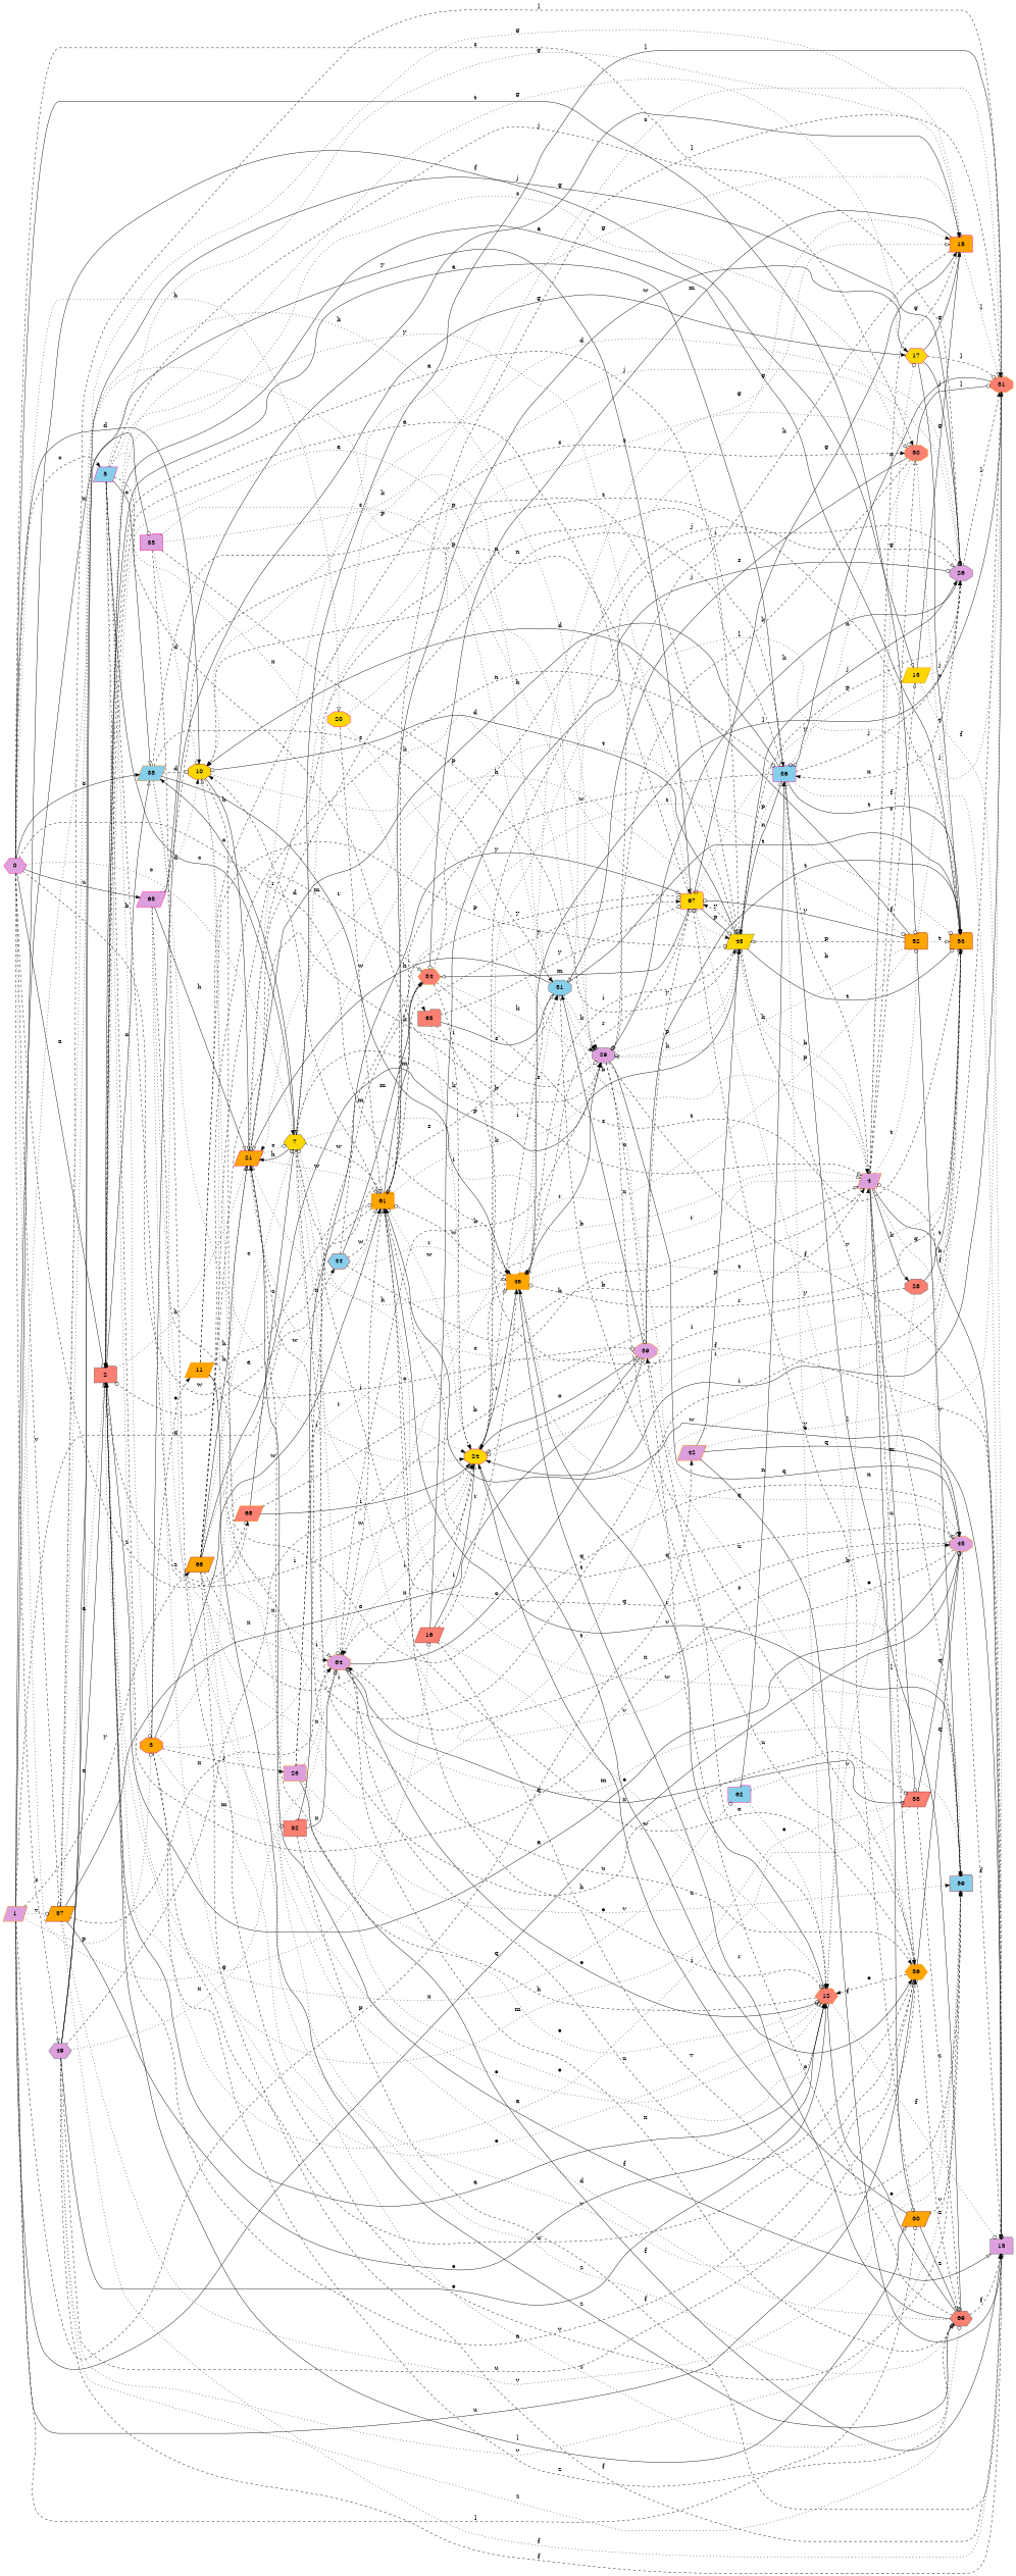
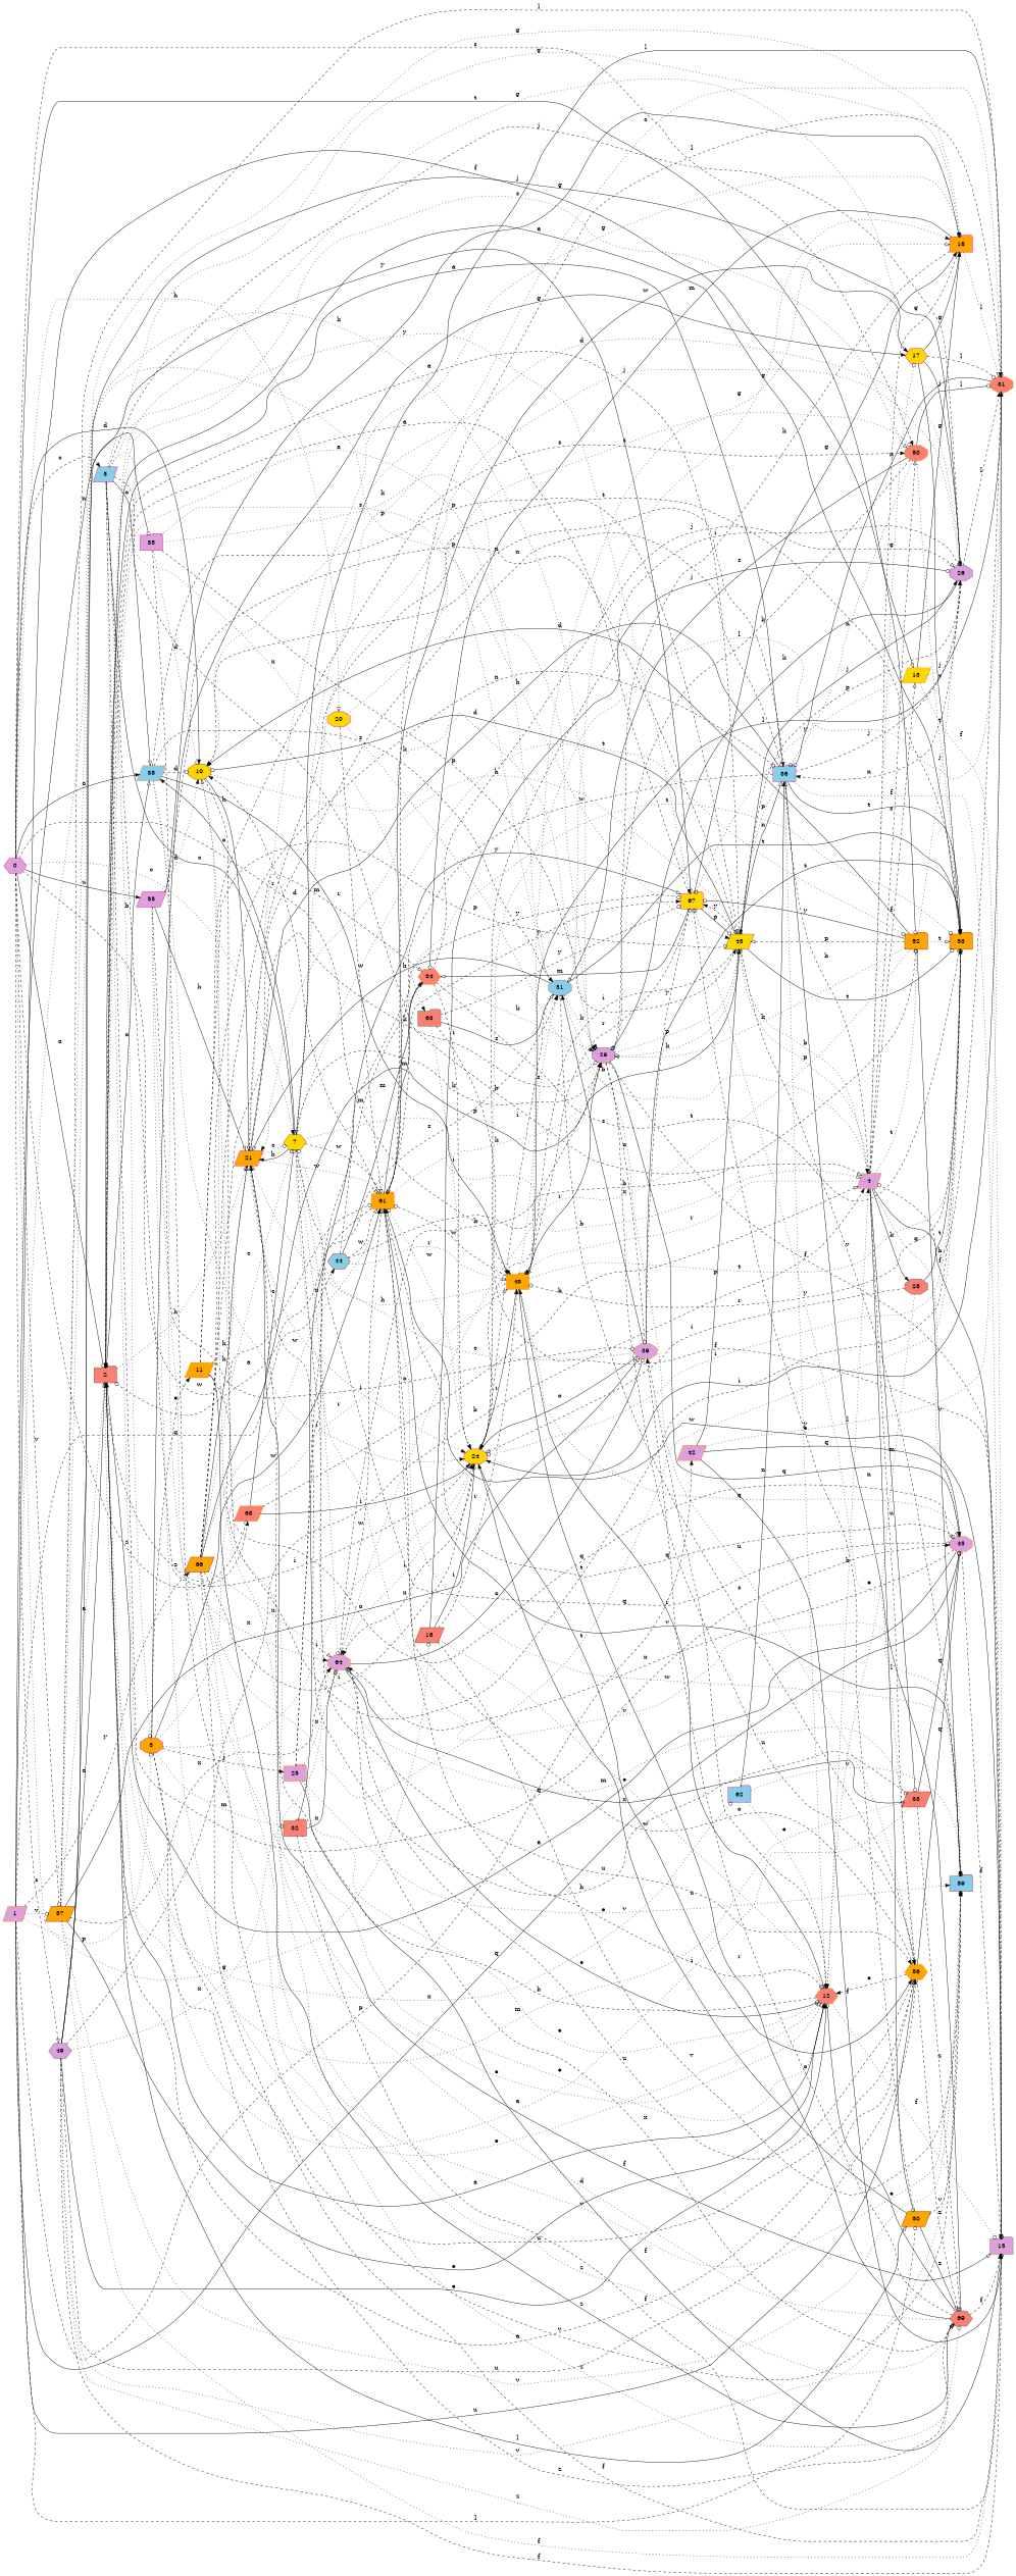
  strict digraph {
    rankdir=LR
    node [color=darkorange fillcolor=plum shape=parallelogram style=filled]
    edge [arrowhead=odot style=dashed]
    0 [color=deeppink shape=hexagon]
    2 [color=gray40 fillcolor=salmon shape=folder]
    5 [color=deeppink fillcolor=skyblue]
    7 [color=gray40 fillcolor=gold shape=hexagon]
    10 [color=brown fillcolor=gold shape=octagon]
    16 [color=brown fillcolor=salmon]
    20 [color=deeppink fillcolor=gold shape=octagon]
    38 [fillcolor=skyblue]
    48 [fillcolor=orange shape=folder]
    49 [color=gray40 shape=hexagon]
    50 [fillcolor=salmon shape=octagon]
    52 [color=brown fillcolor=orange shape=folder]
-   55 [color=deeppink label=65]
+   55 [color=deeppink]
    57 [color=brown fillcolor=orange]
    61 [fillcolor=orange shape=folder]
    68 [fillcolor=salmon]
    30 [color=brown fillcolor=orange]
    17 [color=deeppink fillcolor=gold shape=hexagon]
    21 [color=deeppink fillcolor=orange]
    62 [color=deeppink fillcolor=skyblue shape=folder]
    3 [color=deeppink fillcolor=orange shape=octagon]
    45 [shape=octagon]
    24 [color=deeppink fillcolor=gold shape=octagon]
    4
    18 [color=deeppink fillcolor=orange shape=folder]
    33 [color=brown fillcolor=salmon]
    26 [color=gray40 shape=octagon]
    63 [color=gray40 fillcolor=salmon shape=folder]
    67 [color=deeppink fillcolor=gold shape=folder]
    56 [fillcolor=orange shape=hexagon]
    29 [color=gray40 shape=octagon]
    31 [fillcolor=salmon shape=octagon]
    59 [color=brown fillcolor=skyblue shape=folder]
    64 [shape=octagon]
    69 [color=gray40 fillcolor=salmon shape=hexagon]
    36 [color=deeppink fillcolor=skyblue shape=folder]
    12 [fillcolor=salmon shape=hexagon]
    43 [color=gray40 fillcolor=gold]
    51 [color=gray40 fillcolor=skyblue shape=octagon]
    53 [color=brown fillcolor=orange shape=folder]
    15 [color=gray40 shape=folder]
    39 [shape=octagon]
    34 [fillcolor=salmon shape=hexagon]
    1
    13 [fillcolor=gold]
    35 [color=deeppink shape=folder]
    42
    44 [color=brown fillcolor=skyblue shape=hexagon]
    66 [color=brown fillcolor=orange]
    11 [fillcolor=orange]
    25 [shape=folder]
    32 [color=brown fillcolor=salmon shape=folder]
    28 [color=gray40 fillcolor=salmon shape=octagon]
    0 -> 2 [label=a style=solid]
    0 -> 5 [arrowhead=normal label=c]
    0 -> 7 [arrowhead=normal label=c style=dotted]
    0 -> 10 [arrowhead=normal label=d style=solid]
    0 -> 16 [label=g style=dotted]
    0 -> 20 [arrowhead=onormal label=h style=dotted]
    0 -> 38 [arrowhead=normal label=o style=solid]
    0 -> 48 [arrowhead=normal label=r]
    0 -> 49 [arrowhead=onormal label=s]
    0 -> 50 [arrowhead=normal label=s]
    0 -> 52 [label=t style=solid]
    0 -> 55 [arrowhead=normal label=u style=solid]
    0 -> 57 [label=v]
    0 -> 61 [label=w]
    0 -> 68 [arrowhead=normal label=z]
    2 -> 38 [arrowhead=onormal label=o style=solid]
    2 -> 50 [arrowhead=onormal label=s style=dotted]
    2 -> 68 [label=z]
    2 -> 30 [arrowhead=onormal label=l style=solid]
    2 -> 17 [arrowhead=normal label=g style=dotted]
    2 -> 21 [arrowhead=onormal label=h style=dotted]
    2 -> 62 [label=x style=dotted]
    5 -> 7 [arrowhead=onormal label=c style=solid]
    5 -> 38 [arrowhead=onormal label=o style=solid]
    5 -> 3 [label=b style=dotted]
    5 -> 45 [arrowhead=normal label=q]
    5 -> 24 [arrowhead=onormal label=i]
    5 -> 4 [arrowhead=onormal label=b]
    5 -> 18 [arrowhead=normal label=g style=dotted]
    5 -> 33 [label=m style=dotted]
    5 -> 26 [label=j]
    5 -> 63 [arrowhead=normal label=x style=dotted]
    5 -> 67 [arrowhead=normal label=y style=dotted]
    7 -> 38 [arrowhead=normal label=o style=solid]
    7 -> 52 [label=t style=dotted]
    7 -> 61 [arrowhead=onormal label=w]
    7 -> 21 [arrowhead=normal label=h style=solid]
    7 -> 45 [label=q]
    7 -> 4 [arrowhead=onormal label=b style=dotted]
    7 -> 33 [label=m style=dotted]
    7 -> 26 [label=j style=dotted]
    7 -> 56 [arrowhead=normal label=u]
    7 -> 29 [arrowhead=normal label=k]
    7 -> 31 [arrowhead=onormal label=l style=solid]
    7 -> 59 [arrowhead=normal label=v style=dotted]
    7 -> 64 [label=x style=dotted]
    10 -> 21 [arrowhead=onormal label=h style=solid]
    10 -> 45 [arrowhead=onormal label=q]
    10 -> 29 [label=k style=dotted]
    10 -> 69 [arrowhead=onormal label=z style=dotted]
    10 -> 36 [arrowhead=normal label=n]
    16 -> 48 [arrowhead=normal label=r]
    16 -> 24 [arrowhead=onormal label=i style=solid]
    16 -> 26 [label=j style=solid]
    16 -> 59 [arrowhead=normal label=v]
    16 -> 12 [label=e style=dotted]
    20 -> 50 [label=s style=dotted]
    20 -> 61 [arrowhead=onormal label=w]
    20 -> 4 [arrowhead=normal label=b style=dotted]
    38 -> 10 [label=d]
    38 -> 48 [arrowhead=normal label=r style=solid]
    38 -> 24 [arrowhead=normal label=i style=dotted]
    38 -> 12 [label=e style=dotted]
    38 -> 43 [arrowhead=onormal label=p]
    38 -> 51 [arrowhead=onormal label=s]
    48 -> 61 [label=w]
    48 -> 21 [arrowhead=onormal label=h style=dotted]
    48 -> 45 [arrowhead=onormal label=q style=dotted]
    48 -> 18 [arrowhead=onormal label=g style=dotted]
    48 -> 31 [arrowhead=normal label=l style=solid]
    48 -> 51 [arrowhead=normal label=s style=dotted]
    48 -> 53 [label=t style=dotted]
    49 -> 2 [label=a style=solid]
    49 -> 4 [arrowhead=normal label=b]
    49 -> 26 [arrowhead=normal label=j style=solid]
    49 -> 67 [arrowhead=onormal label=y style=solid]
    49 -> 56 [arrowhead=normal label=u]
    49 -> 59 [label=v style=dotted]
    49 -> 64 [arrowhead=onormal label=x style=dotted]
    49 -> 69 [label=z style=dotted]
    49 -> 12 [arrowhead=normal label=e style=solid]
    49 -> 15 [label=f]
    50 -> 29 [arrowhead=onormal label=k]
    50 -> 31 [label=l style=solid]
    50 -> 36 [label=n style=dotted]
    50 -> 51 [arrowhead=onormal label=s style=solid]
    50 -> 53 [label=t style=dotted]
    52 -> 10 [arrowhead=normal label=d style=solid]
    52 -> 26 [arrowhead=normal label=j style=dotted]
    52 -> 67 [label=y style=solid]
    52 -> 29 [arrowhead=onormal label=k style=dotted]
    52 -> 59 [label=v style=solid]
    52 -> 64 [arrowhead=normal label=x style=dotted]
    52 -> 43 [arrowhead=onormal label=p]
    52 -> 53 [arrowhead=onormal label=t style=dotted]
    55 -> 10 [arrowhead=normal label=d style=dotted]
    55 -> 21 [arrowhead=onormal label=h style=solid]
    55 -> 18 [label=g style=solid]
    55 -> 64 [arrowhead=normal label=x style=dotted]
    55 -> 12 [label=e style=dotted]
    55 -> 43 [arrowhead=onormal label=p]
    55 -> 39 [label=o]
    57 -> 2 [arrowhead=onormal label=a style=dotted]
    57 -> 18 [label=g style=dotted]
    57 -> 29 [arrowhead=normal label=k style=dotted]
    57 -> 31 [label=l]
    57 -> 59 [arrowhead=onormal label=v style=dotted]
    57 -> 64 [arrowhead=normal label=x]
    57 -> 12 [arrowhead=normal label=e style=solid]
    57 -> 15 [label=f style=dotted]
    57 -> 39 [arrowhead=onormal label=o style=solid]
    61 -> 2 [label=a]
    61 -> 10 [arrowhead=normal label=d]
    61 -> 45 [label=q]
    61 -> 67 [arrowhead=normal label=y]
    61 -> 29 [arrowhead=normal label=k style=dotted]
    61 -> 31 [arrowhead=normal label=l]
    61 -> 59 [arrowhead=normal label=v style=solid]
    61 -> 12 [label=e]
    61 -> 53 [label=t style=dotted]
    61 -> 34 [arrowhead=normal label=m style=solid]
    68 -> 7 [label=c style=solid]
    68 -> 24 [arrowhead=normal label=i style=solid]
    68 -> 4 [arrowhead=onormal label=b]
    30 -> 24 [arrowhead=normal label=i style=solid]
    30 -> 67 [label=y]
    30 -> 59 [arrowhead=onormal label=v]
    30 -> 69 [arrowhead=onormal label=z style=solid]
    17 -> 61 [arrowhead=onormal label=w style=solid]
    17 -> 18 [arrowhead=onormal label=g style=solid]
    17 -> 26 [label=j style=solid]
    17 -> 31 [label=l]
    17 -> 53 [arrowhead=normal label=t style=solid]
    21 -> 7 [label=c style=dotted]
    21 -> 61 [arrowhead=onormal label=w style=dotted]
    21 -> 24 [arrowhead=normal label=i style=dotted]
    21 -> 18 [arrowhead=onormal label=g style=dotted]
    21 -> 36 [label=n]
    21 -> 53 [arrowhead=onormal label=t]
    21 -> 15 [arrowhead=onormal label=f style=solid]
    62 -> 59 [label=v style=dotted]
    62 -> 36 [arrowhead=normal label=n style=solid]
    62 -> 12 [label=e style=dotted]
    3 -> 48 [arrowhead=onormal label=r style=dotted]
    3 -> 61 [arrowhead=normal label=w style=solid]
    3 -> 17 [arrowhead=normal label=g style=solid]
    3 -> 24 [arrowhead=normal label=i style=dotted]
    3 -> 56 [arrowhead=onormal label=u]
    3 -> 69 [arrowhead=onormal label=z]
    3 -> 11 [arrowhead=normal label=e]
    3 -> 25 [arrowhead=normal label=j]
    3 -> 32 [label=m style=dotted]
    45 -> 2 [arrowhead=normal label=a style=solid]
    45 -> 64 [arrowhead=normal label=x]
    45 -> 15 [arrowhead=onormal label=f]
    24 -> 48 [arrowhead=onormal label=r style=solid]
    24 -> 61 [label=w style=dotted]
    24 -> 56 [arrowhead=normal label=u style=solid]
    24 -> 31 [label=l style=dotted]
    24 -> 64 [arrowhead=normal label=x]
    24 -> 39 [arrowhead=onormal label=o style=solid]
    4 -> 48 [arrowhead=onormal label=r style=dotted]
    4 -> 50 [arrowhead=onormal label=s]
    4 -> 52 [label=t style=dotted]
    4 -> 30 [label=l style=solid]
    4 -> 17 [label=g style=dotted]
    4 -> 45 [arrowhead=onormal label=q style=dotted]
    4 -> 18 [arrowhead=onormal label=g]
    4 -> 33 [label=m style=solid]
    4 -> 56 [arrowhead=onormal label=u]
    4 -> 43 [label=p style=dotted]
    4 -> 15 [arrowhead=onormal label=f style=solid]
    4 -> 13 [arrowhead=onormal label=f]
    4 -> 28 [arrowhead=normal label=k style=solid]
    18 -> 29 [label=k]
    18 -> 31 [arrowhead=onormal label=l style=dotted]
    18 -> 34 [label=m style=solid]
    33 -> 2 [label=a style=dotted]
    33 -> 21 [arrowhead=onormal label=h]
    33 -> 45 [label=q style=solid]
    33 -> 64 [arrowhead=onormal label=x style=solid]
    33 -> 69 [label=z]
    26 -> 10 [arrowhead=normal label=d style=dotted]
    26 -> 24 [arrowhead=normal label=i]
    26 -> 29 [label=k style=solid]
    26 -> 31 [arrowhead=normal label=l]
    26 -> 36 [arrowhead=normal label=n]
    26 -> 43 [label=p]
    63 -> 24 [arrowhead=normal label=i style=dotted]
    63 -> 67 [label=y]
    63 -> 51 [arrowhead=onormal label=s style=solid]
    63 -> 15 [label=f]
    67 -> 2 [label=a]
    67 -> 48 [arrowhead=normal label=r]
    67 -> 18 [arrowhead=normal label=g style=solid]
    67 -> 43 [label=p style=solid]
    67 -> 34 [arrowhead=onormal label=m style=solid]
    56 -> 2 [arrowhead=normal label=a]
    56 -> 61 [arrowhead=normal label=w]
    56 -> 45 [arrowhead=onormal label=q style=solid]
    56 -> 67 [label=y style=dotted]
    56 -> 69 [label=z]
    56 -> 12 [arrowhead=normal label=e]
    56 -> 51 [label=s]
    29 -> 48 [label=r style=solid]
    29 -> 45 [arrowhead=normal label=q style=solid]
    29 -> 56 [arrowhead=onormal label=u]
    29 -> 43 [arrowhead=onormal label=p style=dotted]
    29 -> 15 [label=f]
    29 -> 39 [label=o]
    31 -> 7 [arrowhead=onormal label=c style=dotted]
    31 -> 24 [arrowhead=normal label=i style=solid]
    31 -> 4 [label=b]
    31 -> 36 [label=n style=solid]
    59 -> 61 [label=w style=dotted]
    64 -> 61 [arrowhead=onormal label=w]
    64 -> 24 [label=i style=dotted]
    64 -> 56 [arrowhead=onormal label=u]
    64 -> 29 [arrowhead=onormal label=k]
    64 -> 12 [label=e style=solid]
    64 -> 39 [label=o style=solid]
    69 -> 10 [arrowhead=onormal label=d style=dotted]
    69 -> 48 [arrowhead=onormal label=r style=solid]
    69 -> 64 [label=x]
    69 -> 36 [arrowhead=onormal label=n style=solid]
    69 -> 12 [label=e style=solid]
    69 -> 15 [arrowhead=onormal label=f]
    69 -> 39 [arrowhead=normal label=o]
    36 -> 2 [label=a style=solid]
    36 -> 61 [label=w]
    36 -> 21 [label=h style=solid]
    36 -> 4 [arrowhead=onormal label=b]
    36 -> 26 [arrowhead=onormal label=j]
    36 -> 12 [arrowhead=normal label=e style=dotted]
    36 -> 43 [arrowhead=normal label=p style=dotted]
    36 -> 53 [arrowhead=onormal label=t style=solid]
    36 -> 15 [label=f style=dotted]
    12 -> 2 [arrowhead=normal label=a style=solid]
    12 -> 48 [arrowhead=normal label=r style=solid]
    12 -> 21 [arrowhead=normal label=h]
    12 -> 4 [arrowhead=normal label=b style=dotted]
    12 -> 15 [label=f style=dotted]
    12 -> 39 [arrowhead=onormal label=o]
    43 -> 2 [arrowhead=normal label=a]
    43 -> 10 [label=d style=solid]
    43 -> 21 [arrowhead=normal label=h style=dotted]
    43 -> 24 [label=i]
    43 -> 4 [arrowhead=onormal label=b style=dotted]
    43 -> 26 [arrowhead=normal label=j style=solid]
    43 -> 67 [arrowhead=normal label=y]
    43 -> 29 [label=k style=dotted]
    43 -> 59 [arrowhead=normal label=v]
    43 -> 36 [arrowhead=onormal label=n style=solid]
    43 -> 53 [label=t style=solid]
    51 -> 2 [arrowhead=normal label=a style=dotted]
    51 -> 21 [arrowhead=onormal label=h style=solid]
    51 -> 24 [arrowhead=onormal label=i]
    51 -> 18 [arrowhead=normal label=g style=dotted]
    51 -> 56 [arrowhead=normal label=u style=dotted]
    51 -> 29 [arrowhead=normal label=k style=dotted]
    51 -> 53 [arrowhead=normal label=t style=solid]
    53 -> 2 [label=a style=solid]
    53 -> 48 [label=r]
    53 -> 24 [label=i style=dotted]
    15 -> 61 [arrowhead=normal label=w style=solid]
    39 -> 7 [label=c style=dotted]
    39 -> 67 [label=y]
    39 -> 51 [arrowhead=normal label=s style=solid]
    39 -> 53 [arrowhead=onormal label=t style=solid]
    34 -> 24 [arrowhead=onormal label=i]
    34 -> 26 [arrowhead=onormal label=j]
    34 -> 29 [arrowhead=normal label=k style=dotted]
    34 -> 53 [label=t]
    1 -> 57 [label=v style=dotted]
    1 -> 30 [label=l]
    1 -> 3 [label=p style=dotted]
    1 -> 45 [label=q style=solid]
    1 -> 56 [arrowhead=onormal label=u style=solid]
    1 -> 43 [arrowhead=normal label=p style=dotted]
    1 -> 13 [arrowhead=onormal label=f style=solid]
    1 -> 35 [label=n style=solid]
    1 -> 42 [arrowhead=normal label=p]
    1 -> 44 [arrowhead=normal label=q]
    1 -> 66 [arrowhead=normal label=y]
    13 -> 18 [arrowhead=normal label=g style=solid]
    13 -> 26 [arrowhead=onormal label=j style=dotted]
    13 -> 67 [label=y style=dotted]
    13 -> 15 [arrowhead=onormal label=f style=dotted]
    35 -> 10 [label=d style=dotted]
    35 -> 29 [arrowhead=normal label=k style=dotted]
    35 -> 59 [label=v]
    35 -> 43 [arrowhead=normal label=p]
    35 -> 51 [arrowhead=normal label=s style=dotted]
    42 -> 45 [arrowhead=onormal label=q style=solid]
    42 -> 31 [arrowhead=onormal label=l style=dotted]
    42 -> 43 [label=p style=solid]
    42 -> 15 [arrowhead=onormal label=f style=solid]
    44 -> 48 [arrowhead=onormal label=r style=dotted]
    44 -> 61 [arrowhead=onormal label=w]
-   44 -> 4 [label=b]
+   44 -> 52 [label=b]
    44 -> 67 [label=y]
    44 -> 34 [label=m style=solid]
    66 -> 7 [label=c style=dotted]
    66 -> 61 [arrowhead=normal label=w style=dotted]
    66 -> 21 [arrowhead=onormal label=h style=solid]
    66 -> 24 [arrowhead=normal label=i]
    66 -> 29 [label=k]
    66 -> 59 [arrowhead=normal label=v style=dotted]
    66 -> 64 [arrowhead=onormal label=x style=dotted]
    66 -> 69 [label=z style=dotted]
    66 -> 36 [label=n]
    66 -> 43 [arrowhead=normal label=p style=solid]
    66 -> 53 [arrowhead=normal label=t style=dotted]
    66 -> 15 [arrowhead=onormal label=f]
    66 -> 34 [arrowhead=onormal label=m]
    11 -> 50 [arrowhead=normal label=s]
    11 -> 21 [arrowhead=onormal label=h style=dotted]
    11 -> 69 [arrowhead=onormal label=z style=solid]
    11 -> 43 [label=p]
    11 -> 53 [arrowhead=onormal label=t]
    25 -> 59 [arrowhead=normal label=v style=dotted]
    25 -> 64 [label=x style=dotted]
    25 -> 12 [arrowhead=onormal label=e style=dotted]
    25 -> 51 [arrowhead=normal label=s]
    25 -> 15 [arrowhead=normal label=f style=solid]
    25 -> 34 [arrowhead=onormal label=m]
    32 -> 67 [arrowhead=onormal label=y style=solid]
    32 -> 64 [arrowhead=onormal label=x style=solid]
    32 -> 12 [arrowhead=normal label=e style=dotted]
    32 -> 15 [arrowhead=normal label=f]
    28 -> 24 [arrowhead=onormal label=i]
    28 -> 12 [arrowhead=normal label=e style=dotted]
    28 -> 53 [label=t style=solid]
  }
